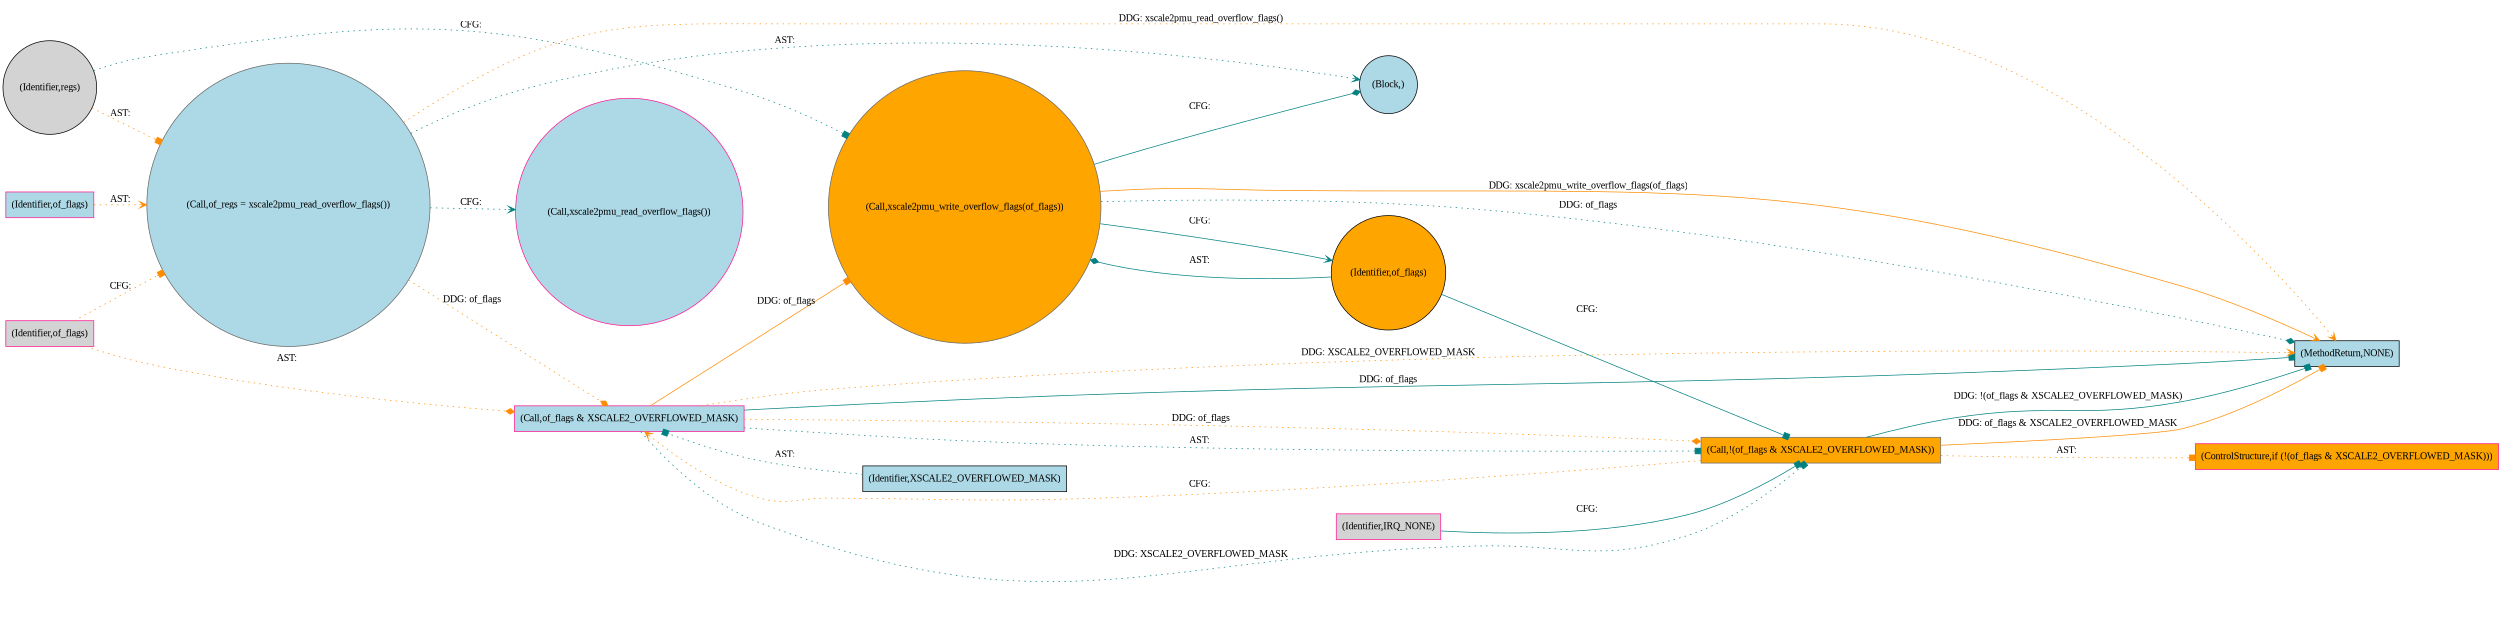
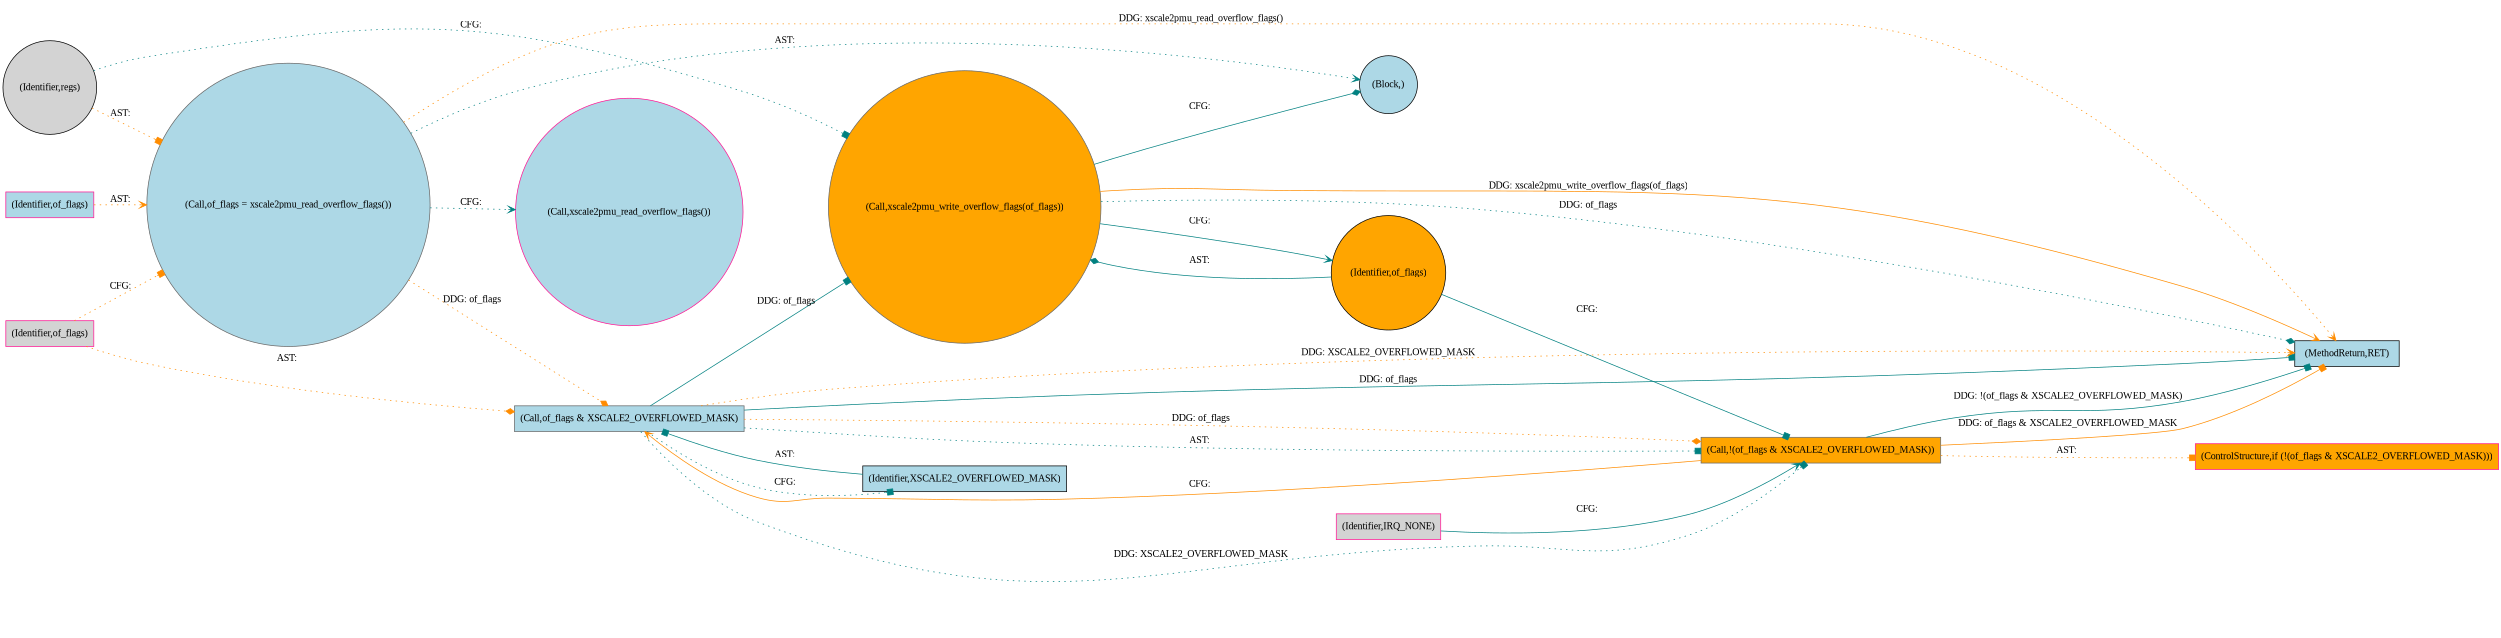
  digraph {
    fontname="Liberation Serif"
    rankdir=LR
    node [color=deeppink fillcolor=lightblue fontname="Liberation Serif" shape=box style=filled]
    edge [arrowhead=box color=teal fontname="Liberation Serif" style=dotted]
-   n1 [color=gray40 label="(Call,of_regs = xscale2pmu_read_overflow_flags())" shape=circle]
-   n2 [label="(Call,of_flags & XSCALE2_OVERFLOWED_MASK)"]
+   n1 [color=gray40 label="(Call,of_flags = xscale2pmu_read_overflow_flags())" shape=circle]
+   n2 [color=gray40 label="(Call,of_flags & XSCALE2_OVERFLOWED_MASK)"]
    n3 [color=black label="(Block,)" shape=circle]
    n4 [label="(Call,xscale2pmu_read_overflow_flags())" shape=circle]
-   n5 [color=black label="(MethodReturn,NONE)"]
+   n5 [color=black label="(MethodReturn,RET)"]
    n6 [color=gray40 fillcolor=orange label="(Call,!(of_flags & XSCALE2_OVERFLOWED_MASK))"]
    n7 [color=gray40 fillcolor=orange label="(Call,xscale2pmu_write_overflow_flags(of_flags))" shape=circle]
    n8 [color=black label="(Identifier,XSCALE2_OVERFLOWED_MASK)"]
    n9 [fillcolor=orange label="(ControlStructure,if (!(of_flags & XSCALE2_OVERFLOWED_MASK)))"]
    n10 [color=black fillcolor=orange label="(Identifier,of_flags)" shape=circle]
    n11 [fillcolor=lightgrey label="(Identifier,of_flags)"]
    n12 [color=black fillcolor=lightgrey label="(Identifier,regs)" shape=circle]
    n13 [label="(Identifier,of_flags)"]
    n14 [fillcolor=lightgrey label="(Identifier,IRQ_NONE)"]
    n1 -> n2 [arrowhead=diamond color=darkorange label="DDG: of_flags"]
    n1 -> n3 [arrowhead=vee label="AST: "]
    n1 -> n4 [arrowhead=vee label="CFG: "]
    n1 -> n5 [arrowhead=vee color=darkorange label="DDG: xscale2pmu_read_overflow_flags()"]
    n2 -> n5 [label="DDG: of_flags" style=solid]
    n2 -> n5 [arrowhead=vee color=darkorange label="DDG: XSCALE2_OVERFLOWED_MASK"]
    n2 -> n6 [label="AST: "]
    n2 -> n6 [arrowhead=diamond color=darkorange label="DDG: of_flags"]
    n2 -> n6 [label="DDG: XSCALE2_OVERFLOWED_MASK"]
-   n2 -> n7 [color=darkorange label="DDG: of_flags" style=solid]
-   n6 -> n2 [arrowhead=vee color=darkorange label="CFG: "]
+   n2 -> n7 [label="DDG: of_flags" style=solid]
+   n2 -> n8 [label="CFG: "]
+   n6 -> n2 [arrowhead=vee color=darkorange label="CFG: " style=solid]
    n6 -> n5 [color=darkorange label="DDG: of_flags & XSCALE2_OVERFLOWED_MASK" style=solid]
    n6 -> n5 [label="DDG: !(of_flags & XSCALE2_OVERFLOWED_MASK)" style=solid]
    n6 -> n9 [color=darkorange label="AST: "]
    n7 -> n3 [arrowhead=diamond label="CFG: " style=solid]
    n7 -> n5 [arrowhead=diamond label="DDG: of_flags"]
    n7 -> n5 [arrowhead=vee color=darkorange label="DDG: xscale2pmu_write_overflow_flags(of_flags)" style=solid]
    n7 -> n10 [arrowhead=vee label="CFG: " style=solid]
-   n8 -> n2 [label="AST: "]
+   n8 -> n2 [label="AST: " style=solid]
    n10 -> n6 [label="CFG: " style=solid]
    n10 -> n7 [arrowhead=diamond label="AST: " style=solid]
    n11 -> n1 [color=darkorange label="CFG: "]
    n11 -> n2 [arrowhead=diamond color=darkorange label="AST: "]
    n12 -> n1 [color=darkorange label="AST: "]
    n12 -> n7 [label="CFG: "]
    n13 -> n1 [arrowhead=vee color=darkorange label="AST: "]
-   n14 -> n6 [label="CFG: " style=solid]
+   n14 -> n6 [arrowhead=vee label="CFG: " style=solid]
  }
